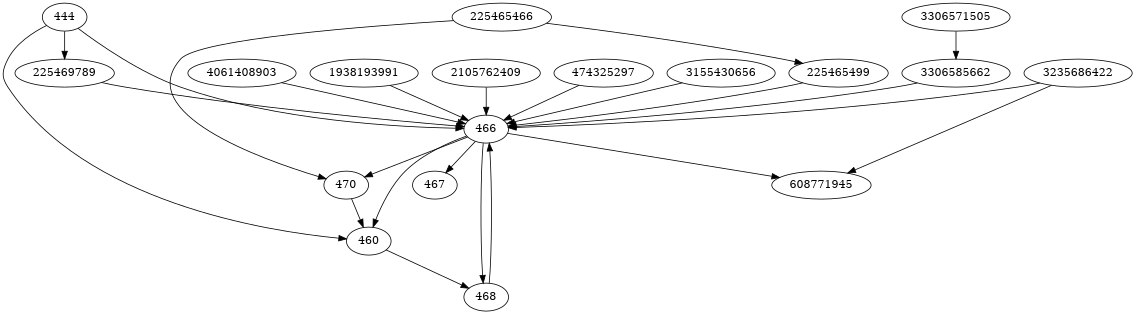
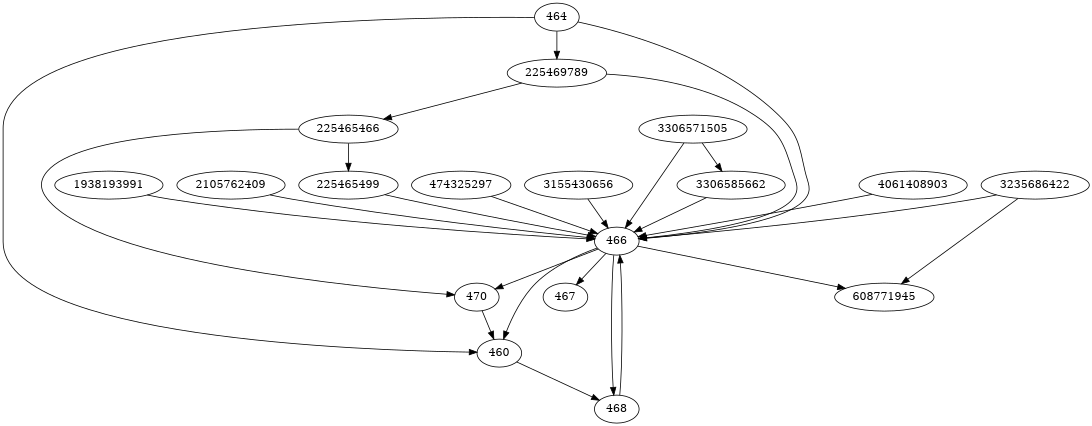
  strict digraph {
    3155430656
    466
    460
    467
    468
    n6 [label=608771945]
    470
    n8 [label=4061408903]
    1938193991
    2105762409
-   464 [label=444]
+   464
    225469789
    225465466
    3306571505
    3306585662
    474325297
    3235686422
    225465499
    3155430656 -> 466
    466 -> 460
    466 -> 467
    466 -> 468
    466 -> n6
    466 -> 470
    460 -> 468
    468 -> 466
    470 -> 460
    n8 -> 466
    1938193991 -> 466
    2105762409 -> 466
    464 -> 466
    464 -> 460
    464 -> 225469789
    225469789 -> 466
+   225469789 -> 225465466
    225465466 -> 470
    225465466 -> 225465499
+   3306571505 -> 466
    3306571505 -> 3306585662
    3306585662 -> 466
    474325297 -> 466
    3235686422 -> 466
    3235686422 -> n6
    225465499 -> 466
  }
